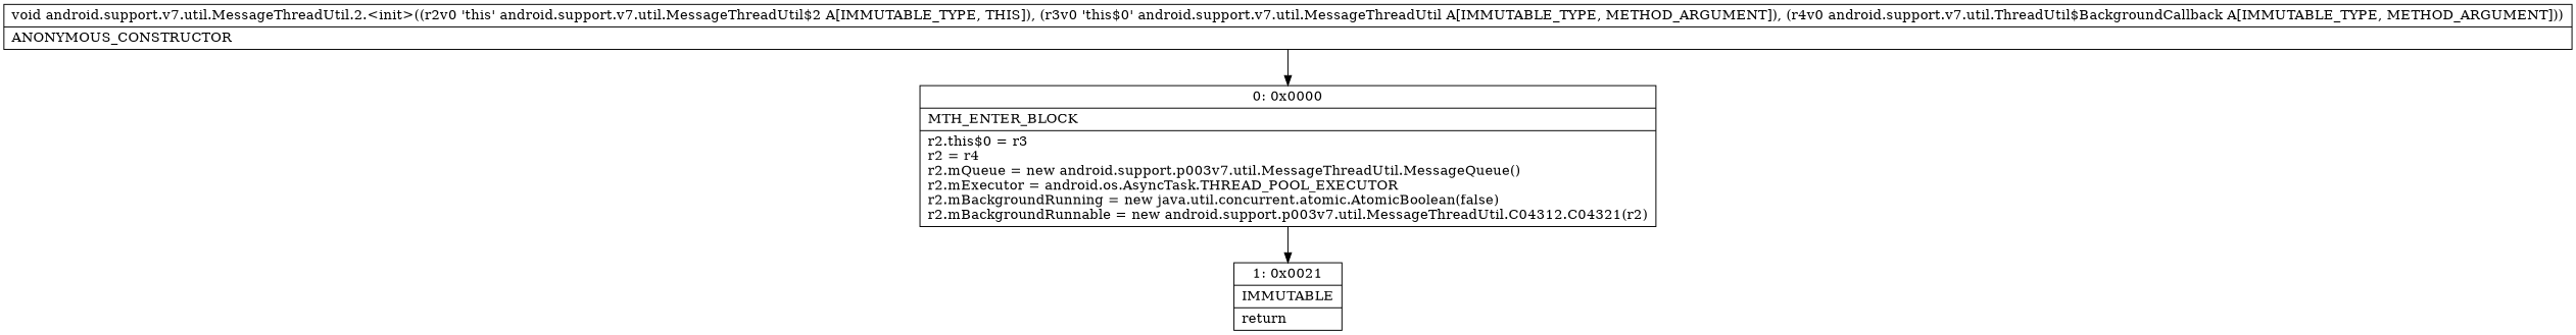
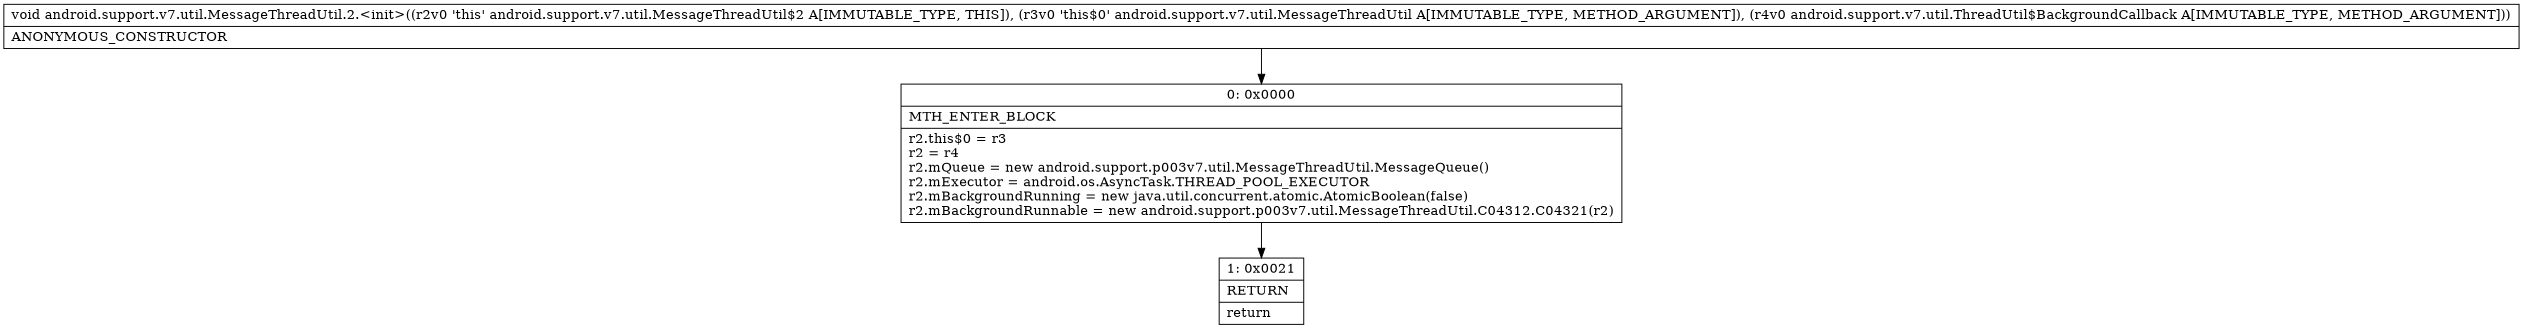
  digraph {
    node [shape=record]
    n1 [label="{0\:\ 0x0000|MTH_ENTER_BLOCK\l|r2.this$0 = r3\lr2 = r4\lr2.mQueue = new android.support.p003v7.util.MessageThreadUtil.MessageQueue()\lr2.mExecutor = android.os.AsyncTask.THREAD_POOL_EXECUTOR\lr2.mBackgroundRunning = new java.util.concurrent.atomic.AtomicBoolean(false)\lr2.mBackgroundRunnable = new android.support.p003v7.util.MessageThreadUtil.C04312.C04321(r2)\l}"]
-   n2 [label="{1\:\ 0x0021|IMMUTABLE\l|return\l}"]
+   n2 [label="{1\:\ 0x0021|RETURN\l|return\l}"]
    n3 [label="{void android.support.v7.util.MessageThreadUtil.2.\<init\>((r2v0 'this' android.support.v7.util.MessageThreadUtil$2 A[IMMUTABLE_TYPE, THIS]), (r3v0 'this$0' android.support.v7.util.MessageThreadUtil A[IMMUTABLE_TYPE, METHOD_ARGUMENT]), (r4v0 android.support.v7.util.ThreadUtil$BackgroundCallback A[IMMUTABLE_TYPE, METHOD_ARGUMENT]))  | ANONYMOUS_CONSTRUCTOR\l}"]
    n1 -> n2
    n3 -> n1
  }
